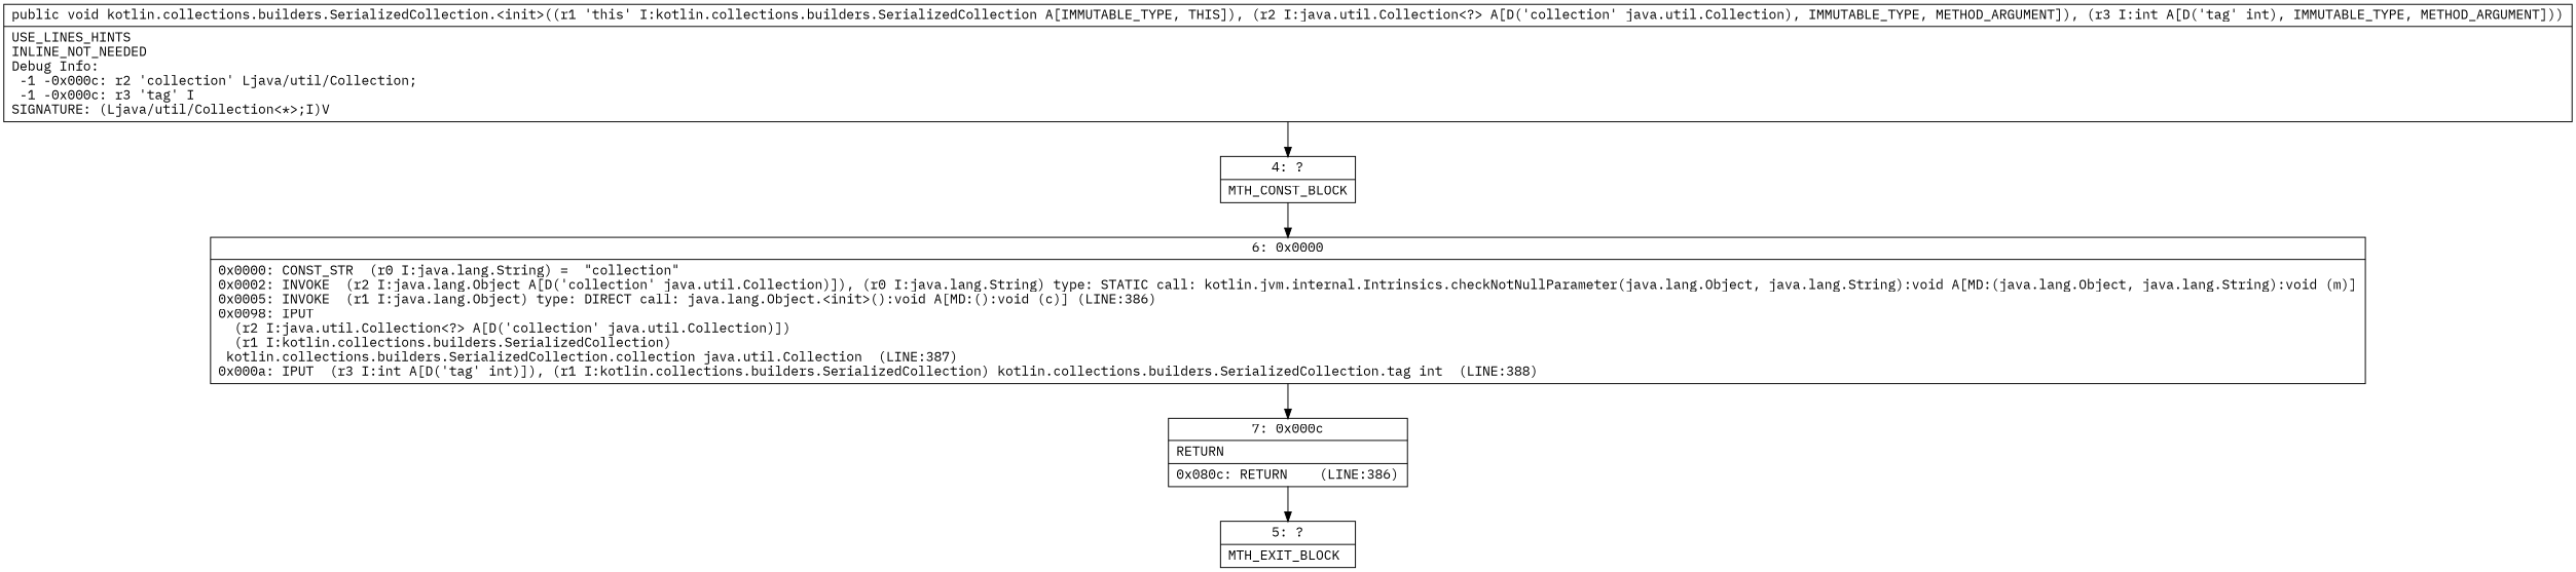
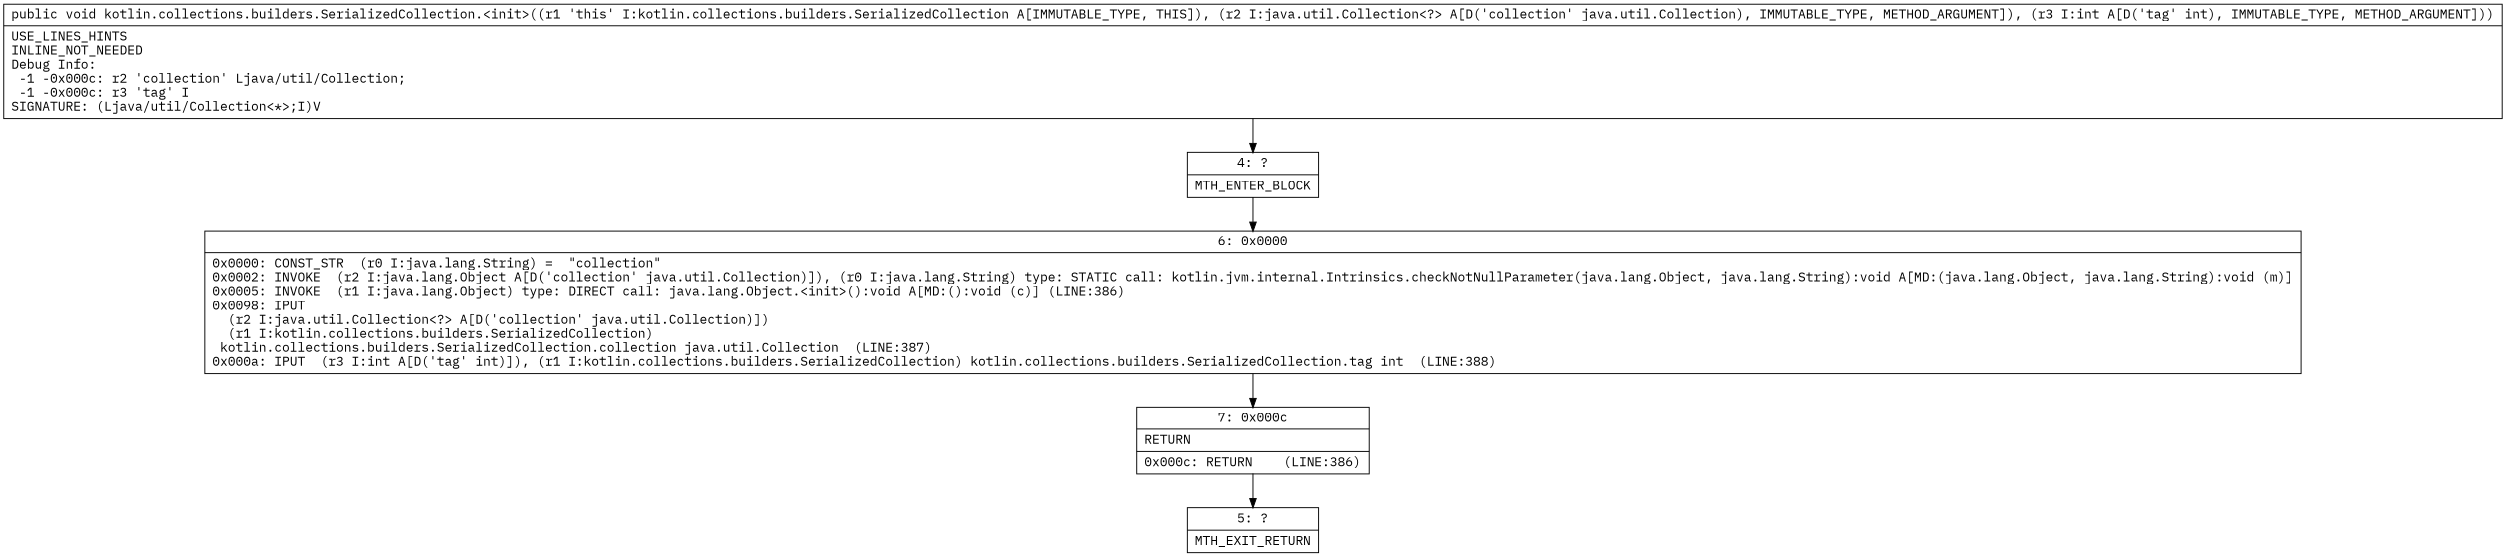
  digraph {
    fontname="IBM Plex Mono"
    node [fontname="IBM Plex Mono" shape=record]
    edge [fontname="IBM Plex Mono"]
-   n1 [label="{4\:\ ?|MTH_CONST_BLOCK\l}"]
+   n1 [label="{4\:\ ?|MTH_ENTER_BLOCK\l}"]
    n2 [label="{6\:\ 0x0000|0x0000: CONST_STR  (r0 I:java.lang.String) =  \"collection\" \l0x0002: INVOKE  (r2 I:java.lang.Object A[D('collection' java.util.Collection)]), (r0 I:java.lang.String) type: STATIC call: kotlin.jvm.internal.Intrinsics.checkNotNullParameter(java.lang.Object, java.lang.String):void A[MD:(java.lang.Object, java.lang.String):void (m)]\l0x0005: INVOKE  (r1 I:java.lang.Object) type: DIRECT call: java.lang.Object.\<init\>():void A[MD:():void (c)] (LINE:386)\l0x0098: IPUT  \l  (r2 I:java.util.Collection\<?\> A[D('collection' java.util.Collection)])\l  (r1 I:kotlin.collections.builders.SerializedCollection)\l kotlin.collections.builders.SerializedCollection.collection java.util.Collection  (LINE:387)\l0x000a: IPUT  (r3 I:int A[D('tag' int)]), (r1 I:kotlin.collections.builders.SerializedCollection) kotlin.collections.builders.SerializedCollection.tag int  (LINE:388)\l}"]
-   n3 [label="{7\:\ 0x000c|RETURN\l|0x080c: RETURN    (LINE:386)\l}"]
-   n4 [label="{5\:\ ?|MTH_EXIT_BLOCK\l}"]
+   n3 [label="{7\:\ 0x000c|RETURN\l|0x000c: RETURN    (LINE:386)\l}"]
+   n4 [label="{5\:\ ?|MTH_EXIT_RETURN\l}"]
    n5 [label="{public void kotlin.collections.builders.SerializedCollection.\<init\>((r1 'this' I:kotlin.collections.builders.SerializedCollection A[IMMUTABLE_TYPE, THIS]), (r2 I:java.util.Collection\<?\> A[D('collection' java.util.Collection), IMMUTABLE_TYPE, METHOD_ARGUMENT]), (r3 I:int A[D('tag' int), IMMUTABLE_TYPE, METHOD_ARGUMENT]))  | USE_LINES_HINTS\lINLINE_NOT_NEEDED\lDebug Info:\l  \-1 \-0x000c: r2 'collection' Ljava\/util\/Collection;\l  \-1 \-0x000c: r3 'tag' I\lSIGNATURE: (Ljava\/util\/Collection\<*\>;I)V\l}"]
    n1 -> n2
    n2 -> n3
    n3 -> n4
    n5 -> n1
  }
